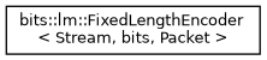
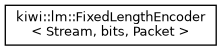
  digraph {
    rankdir=LR
-   n1 [color=black fillcolor=white fontname=Helvetica fontsize=10 height=0.2 label="bits::lm::FixedLengthEncoder\l\< Stream, bits, Packet \>" shape=box style=filled width=0.4]
+   n1 [color=black fillcolor=white fontname=Helvetica fontsize=10 height=0.2 label="kiwi::lm::FixedLengthEncoder\l\< Stream, bits, Packet \>" shape=box style=filled width=0.4]
  }
